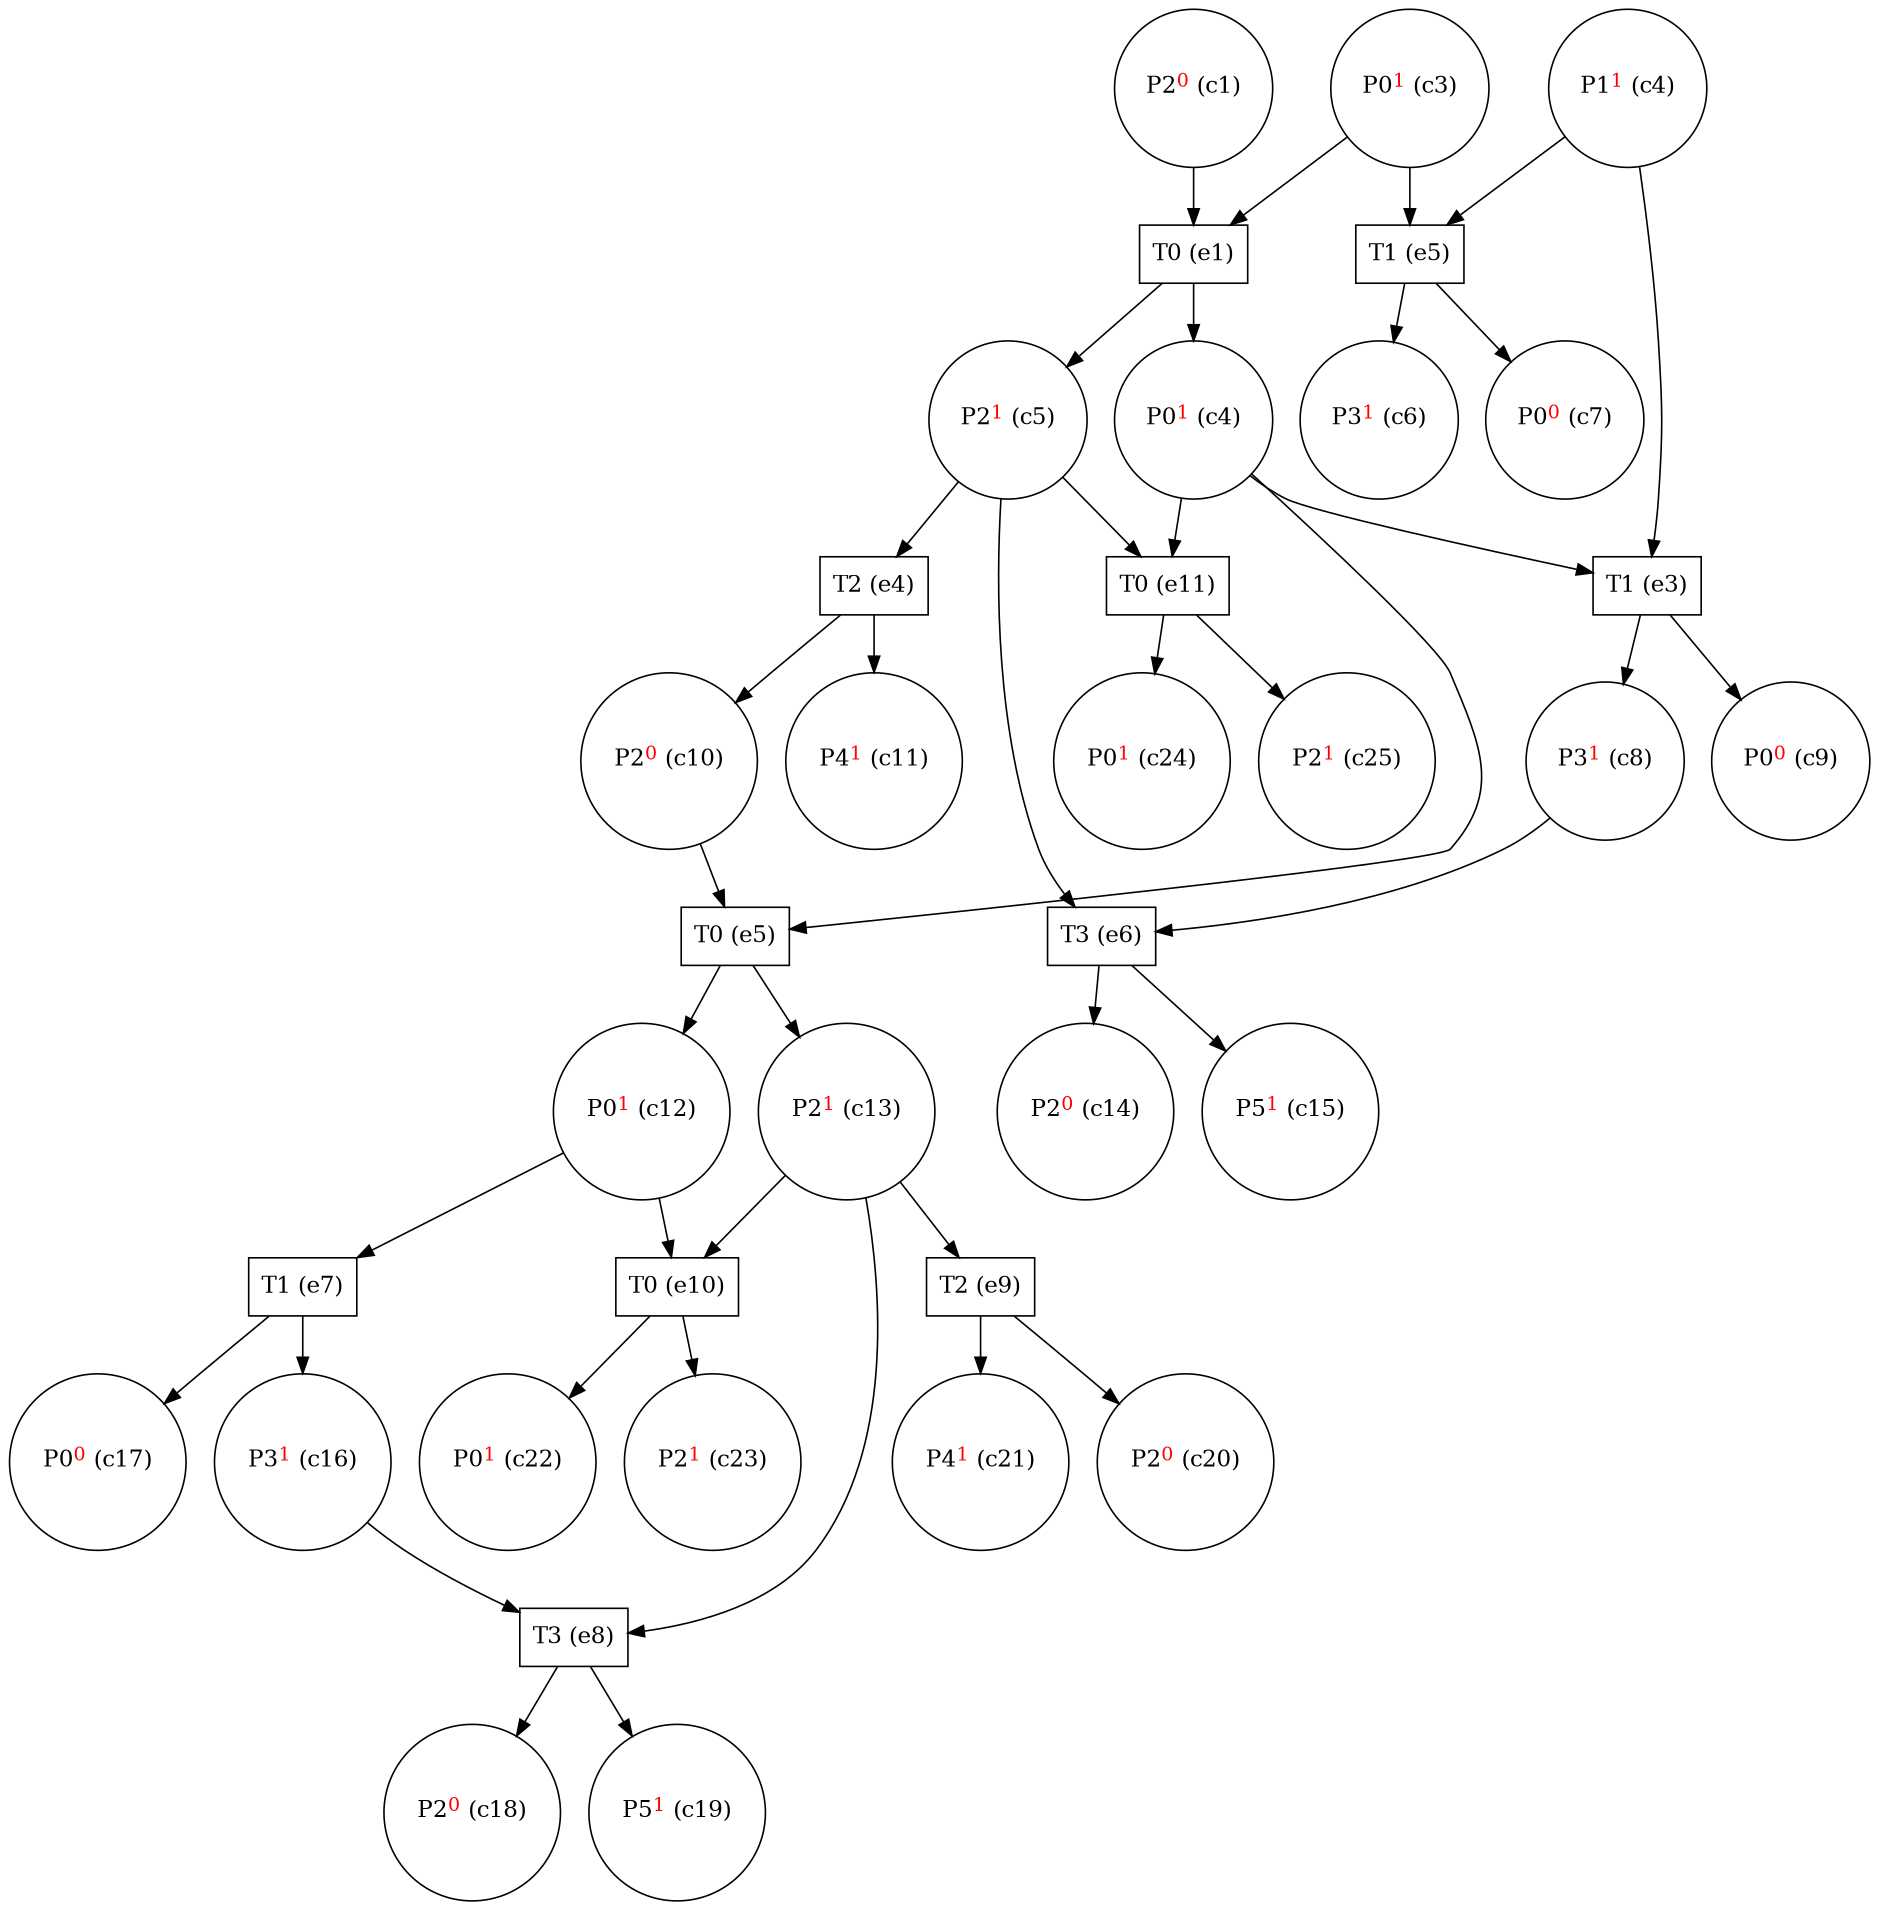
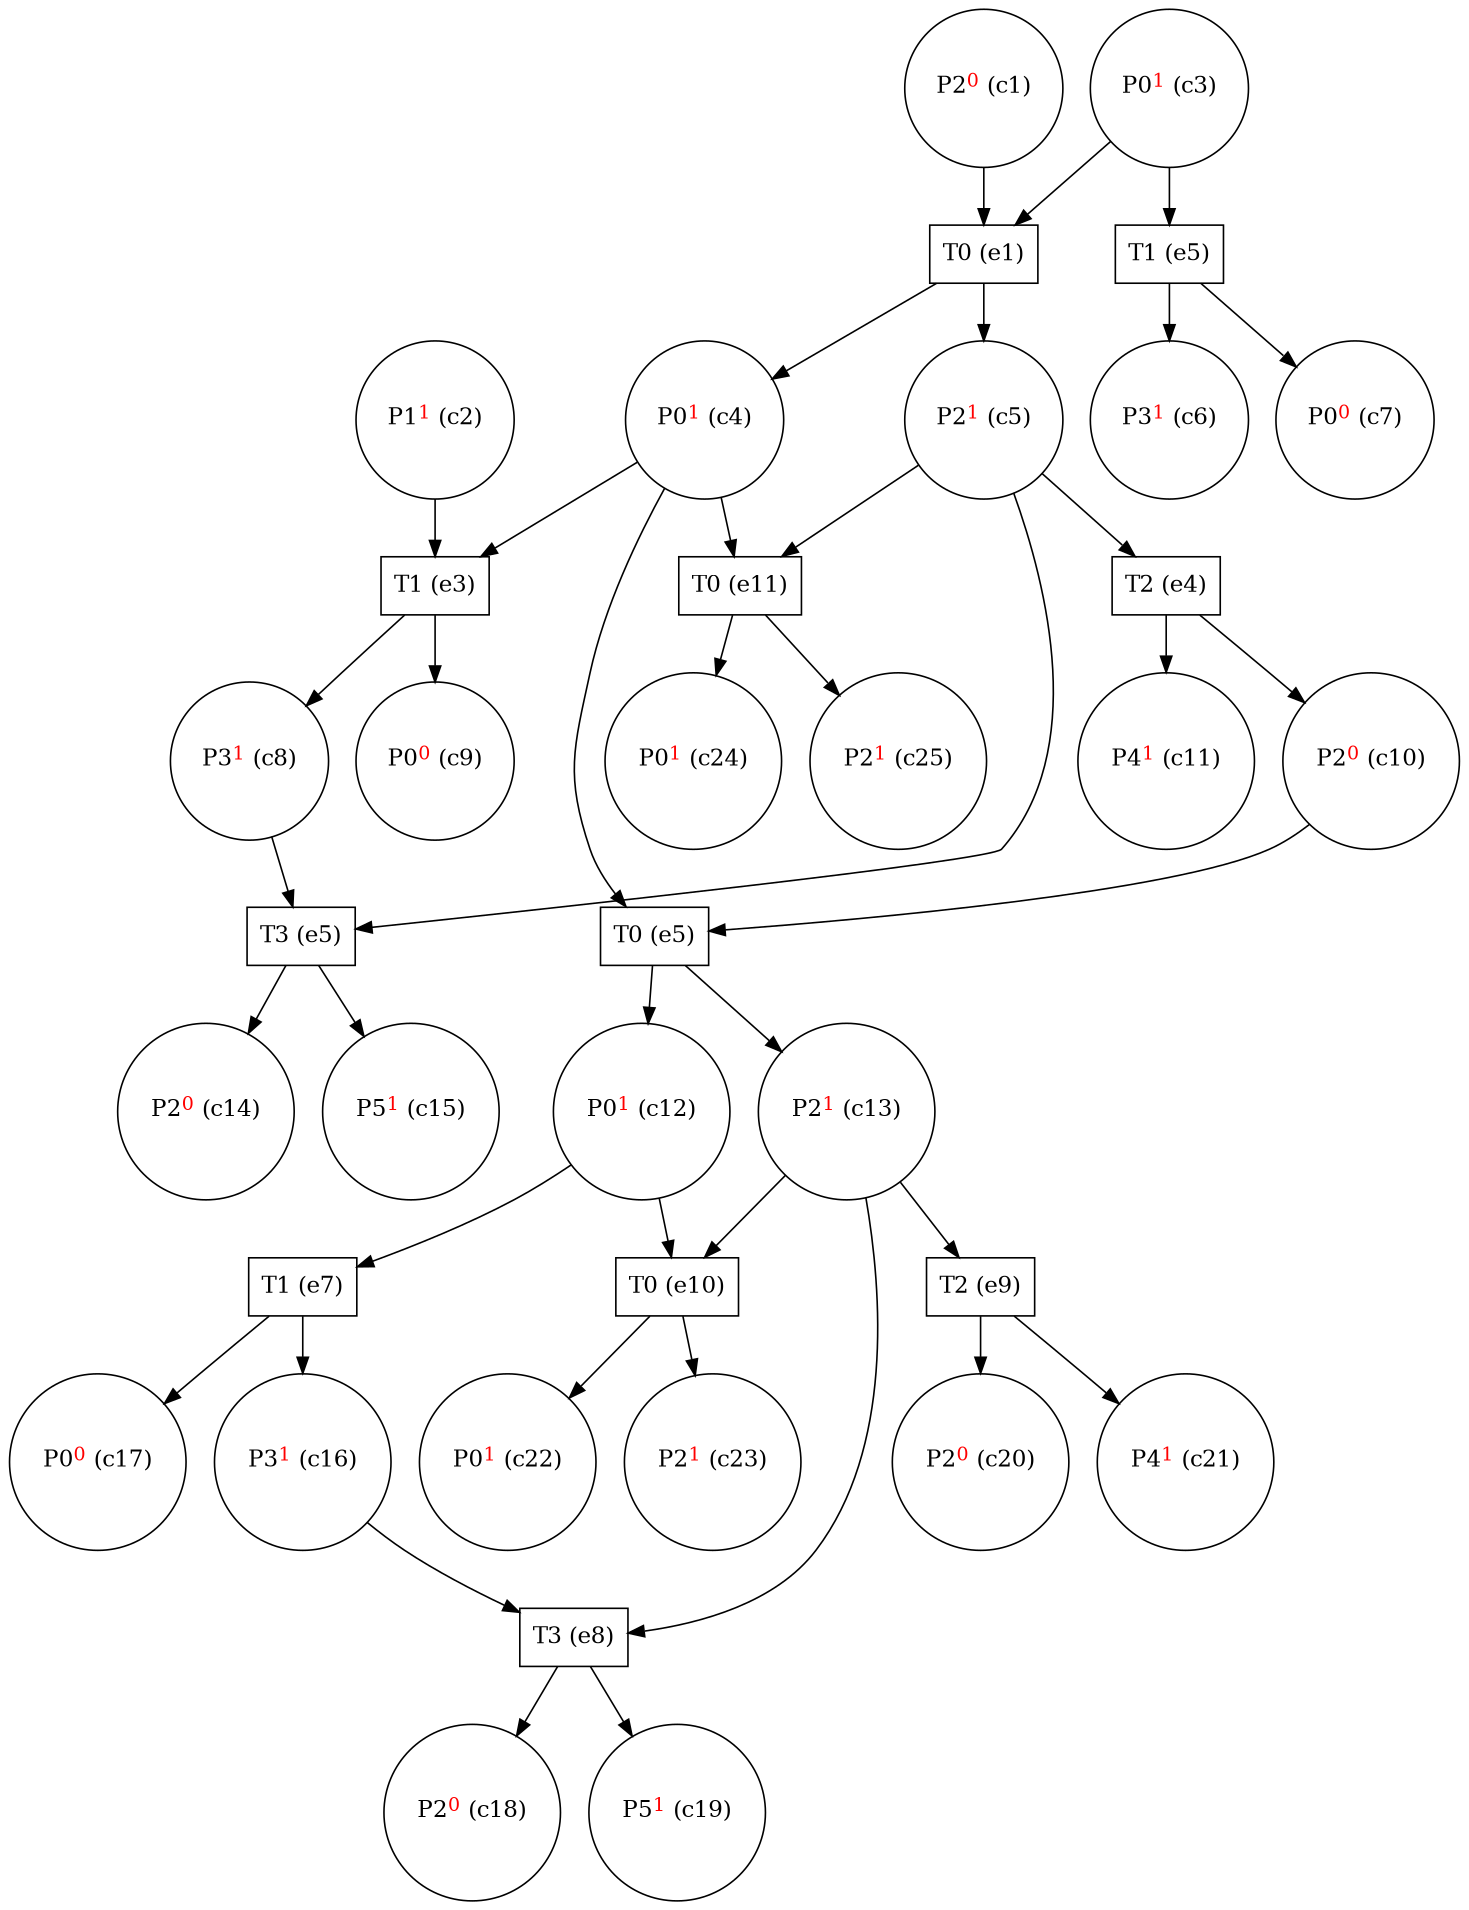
  digraph {
    node [shape=circle]
    n1 [label=<P2<FONT COLOR="red"><SUP>0</SUP></FONT>&nbsp;(c1)>]
    n2 [label="T0 (e1)" shape=box]
    n3 [label=<P0<FONT COLOR="red"><SUP>1</SUP></FONT>&nbsp;(c4)>]
    n4 [label=<P2<FONT COLOR="red"><SUP>1</SUP></FONT>&nbsp;(c5)>]
    n5 [label="T1 (e3)" shape=box]
    n6 [label="T0 (e5)" shape=box]
    n7 [label="T0 (e11)" shape=box]
-   n8 [label="T3 (e6)" shape=box]
+   n8 [label="T3 (e5)" shape=box]
    n9 [label="T2 (e4)" shape=box]
-   n10 [label=<P1<FONT COLOR="red"><SUP>1</SUP></FONT>&nbsp;(c4)>]
+   n10 [label=<P1<FONT COLOR="red"><SUP>1</SUP></FONT>&nbsp;(c2)>]
    n11 [label="T1 (e5)" shape=box]
    n12 [label="T1 (e7)" shape=box]
    n13 [label=<P3<FONT COLOR="red"><SUP>1</SUP></FONT>&nbsp;(c16)>]
    n14 [label=<P0<FONT COLOR="red"><SUP>0</SUP></FONT>&nbsp;(c17)>]
    n15 [label=<P3<FONT COLOR="red"><SUP>1</SUP></FONT>&nbsp;(c8)>]
    n16 [label=<P0<FONT COLOR="red"><SUP>0</SUP></FONT>&nbsp;(c9)>]
    n17 [label=<P3<FONT COLOR="red"><SUP>1</SUP></FONT>&nbsp;(c6)>]
    n18 [label=<P0<FONT COLOR="red"><SUP>0</SUP></FONT>&nbsp;(c7)>]
    n19 [label="T3 (e8)" shape=box]
    n20 [label=<P0<FONT COLOR="red"><SUP>1</SUP></FONT>&nbsp;(c3)>]
    n21 [label=<P0<FONT COLOR="red"><SUP>1</SUP></FONT>&nbsp;(c12)>]
    n22 [label=<P2<FONT COLOR="red"><SUP>1</SUP></FONT>&nbsp;(c13)>]
    n23 [label=<P0<FONT COLOR="red"><SUP>1</SUP></FONT>&nbsp;(c24)>]
    n24 [label=<P2<FONT COLOR="red"><SUP>1</SUP></FONT>&nbsp;(c25)>]
    n25 [label="T0 (e10)" shape=box]
    n26 [label="T2 (e9)" shape=box]
    n27 [label=<P2<FONT COLOR="red"><SUP>0</SUP></FONT>&nbsp;(c14)>]
    n28 [label=<P5<FONT COLOR="red"><SUP>1</SUP></FONT>&nbsp;(c15)>]
    n29 [label=<P2<FONT COLOR="red"><SUP>0</SUP></FONT>&nbsp;(c10)>]
    n30 [label=<P4<FONT COLOR="red"><SUP>1</SUP></FONT>&nbsp;(c11)>]
    n31 [label=<P0<FONT COLOR="red"><SUP>1</SUP></FONT>&nbsp;(c22)>]
    n32 [label=<P2<FONT COLOR="red"><SUP>1</SUP></FONT>&nbsp;(c23)>]
    n33 [label=<P2<FONT COLOR="red"><SUP>0</SUP></FONT>&nbsp;(c18)>]
    n34 [label=<P5<FONT COLOR="red"><SUP>1</SUP></FONT>&nbsp;(c19)>]
    n35 [label=<P2<FONT COLOR="red"><SUP>0</SUP></FONT>&nbsp;(c20)>]
    n36 [label=<P4<FONT COLOR="red"><SUP>1</SUP></FONT>&nbsp;(c21)>]
    n1 -> n2
    n2 -> n3
    n2 -> n4
    n3 -> n5
    n3 -> n6
    n3 -> n7
    n4 -> n7
    n4 -> n8
    n4 -> n9
    n5 -> n15
    n5 -> n16
    n6 -> n21
    n6 -> n22
    n7 -> n23
    n7 -> n24
    n8 -> n27
    n8 -> n28
    n9 -> n29
    n9 -> n30
    n10 -> n5
-   n10 -> n11
    n11 -> n17
    n11 -> n18
    n12 -> n13
    n12 -> n14
    n13 -> n19
    n15 -> n8
    n19 -> n33
    n19 -> n34
    n20 -> n2
    n20 -> n11
    n21 -> n12
    n21 -> n25
    n22 -> n19
    n22 -> n25
    n22 -> n26
    n25 -> n31
    n25 -> n32
    n26 -> n35
    n26 -> n36
    n29 -> n6
  }
